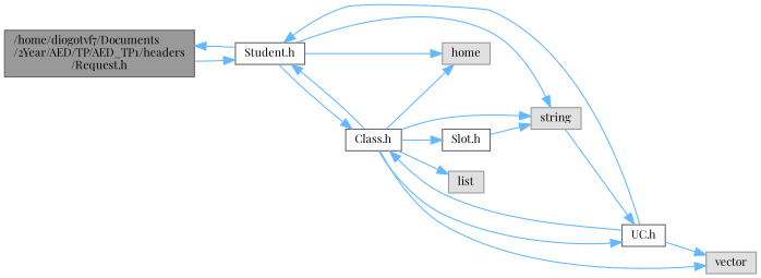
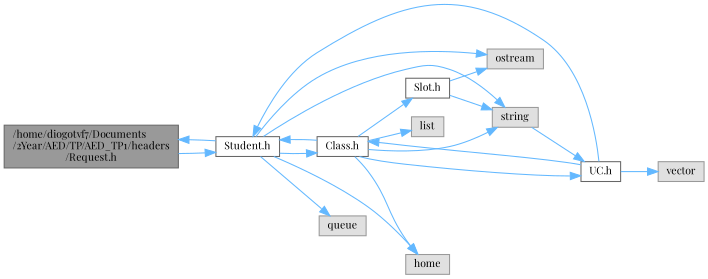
  digraph {
    fontname="Playfair Display"
    rankdir=LR
    node [color=grey60 fillcolor="#E0E0E0" fontname="Playfair Display" fontsize=10 shape=box style=filled]
    edge [color=steelblue1 fontname="Playfair Display" fontsize=10 labelfontname=Helvetica labelfontsize=10 style=solid]
    n1 [color=gray40 fillcolor=grey60 fontcolor=black height=0.2 label="/home/diogotvf7/Documents\l/2Year/AED/TP/AED_TP1/headers\l/Request.h" width=0.4]
    n2 [color=grey40 fillcolor=white height=0.2 label="Student.h" width=0.4]
+   n3 [height=0.2 label=ostream width=0.4]
    n4 [height=0.2 label=home width=0.4]
    n5 [height=0.2 label=string width=0.4]
+   n6 [height=0.2 label=queue width=0.4]
    n7 [color=grey40 fillcolor=white height=0.2 label="Class.h" width=0.4]
    n8 [height=0.2 label=vector width=0.4]
    n9 [color=grey40 fillcolor=white height=0.2 label="UC.h" width=0.4]
    n10 [height=0.2 label=list width=0.4]
    n11 [color=grey40 fillcolor=white height=0.2 label="Slot.h" width=0.4]
    n1 -> n2
    n2 -> n1
+   n2 -> n3
    n2 -> n4
    n2 -> n5
+   n2 -> n6
    n2 -> n7
    n5 -> n9
    n7 -> n2
    n7 -> n4
    n7 -> n5
-   n7 -> n8
    n7 -> n9
    n7 -> n10
    n7 -> n11
    n9 -> n2
    n9 -> n7
    n9 -> n8
+   n11 -> n3
    n11 -> n5
  }
